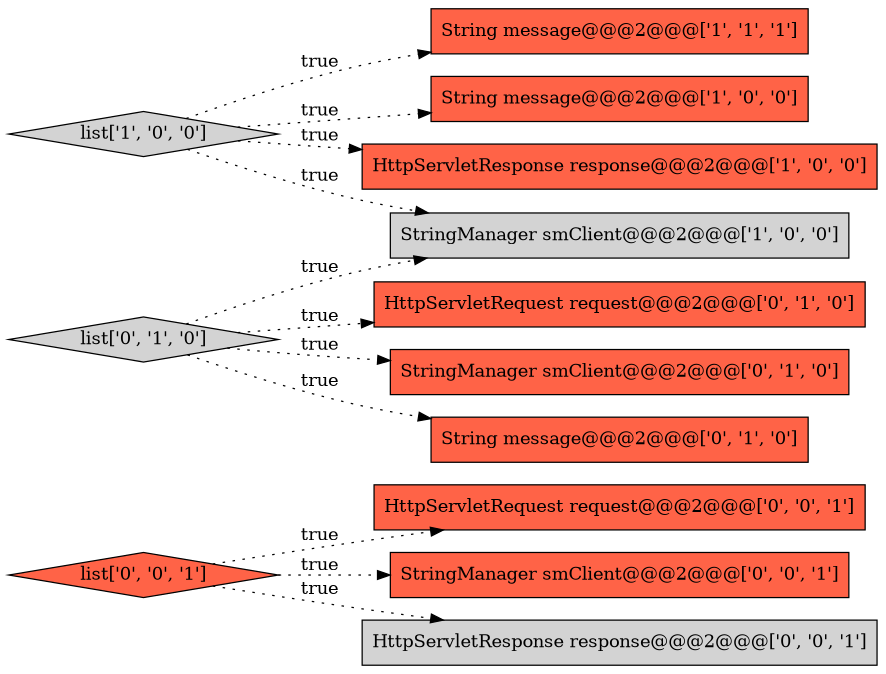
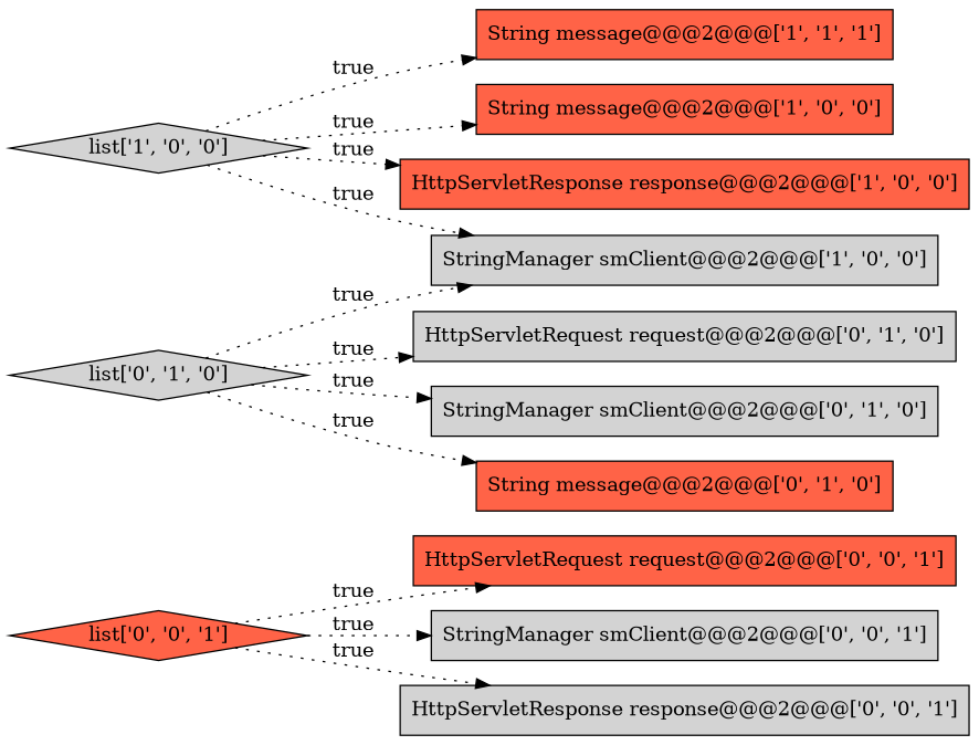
  digraph {
    rankdir=LR
    node [fillcolor=tomato shape=box style=filled]
    edge [style=dotted]
    n1 [label="list['0', '0', '1']" shape=diamond]
    n2 [label="HttpServletRequest request@@@2@@@['0', '0', '1']"]
-   n3 [label="StringManager smClient@@@2@@@['0', '0', '1']"]
+   n3 [fillcolor=lightgray label="StringManager smClient@@@2@@@['0', '0', '1']"]
    n4 [fillcolor=lightgray label="HttpServletResponse response@@@2@@@['0', '0', '1']"]
    n5 [label="String message@@@2@@@['1', '1', '1']"]
    n6 [label="String message@@@2@@@['0', '1', '0']"]
    n7 [fillcolor=lightgray label="StringManager smClient@@@2@@@['1', '0', '0']"]
    n8 [fillcolor=lightgray label="list['1', '0', '0']" shape=diamond]
    n9 [label="String message@@@2@@@['1', '0', '0']"]
    n10 [label="HttpServletResponse response@@@2@@@['1', '0', '0']"]
-   n11 [label="HttpServletRequest request@@@2@@@['0', '1', '0']"]
+   n11 [fillcolor=lightgray label="HttpServletRequest request@@@2@@@['0', '1', '0']"]
    n12 [fillcolor=lightgray label="list['0', '1', '0']" shape=diamond]
-   n13 [label="StringManager smClient@@@2@@@['0', '1', '0']"]
+   n13 [fillcolor=lightgray label="StringManager smClient@@@2@@@['0', '1', '0']"]
    n1 -> n2 [label=true]
    n1 -> n3 [label=true]
    n1 -> n4 [label=true]
    n8 -> n5 [label=true]
    n8 -> n7 [label=true]
    n8 -> n9 [label=true]
    n8 -> n10 [label=true]
    n12 -> n6 [label=true]
    n12 -> n7 [label=true]
    n12 -> n11 [label=true]
    n12 -> n13 [label=true]
  }
